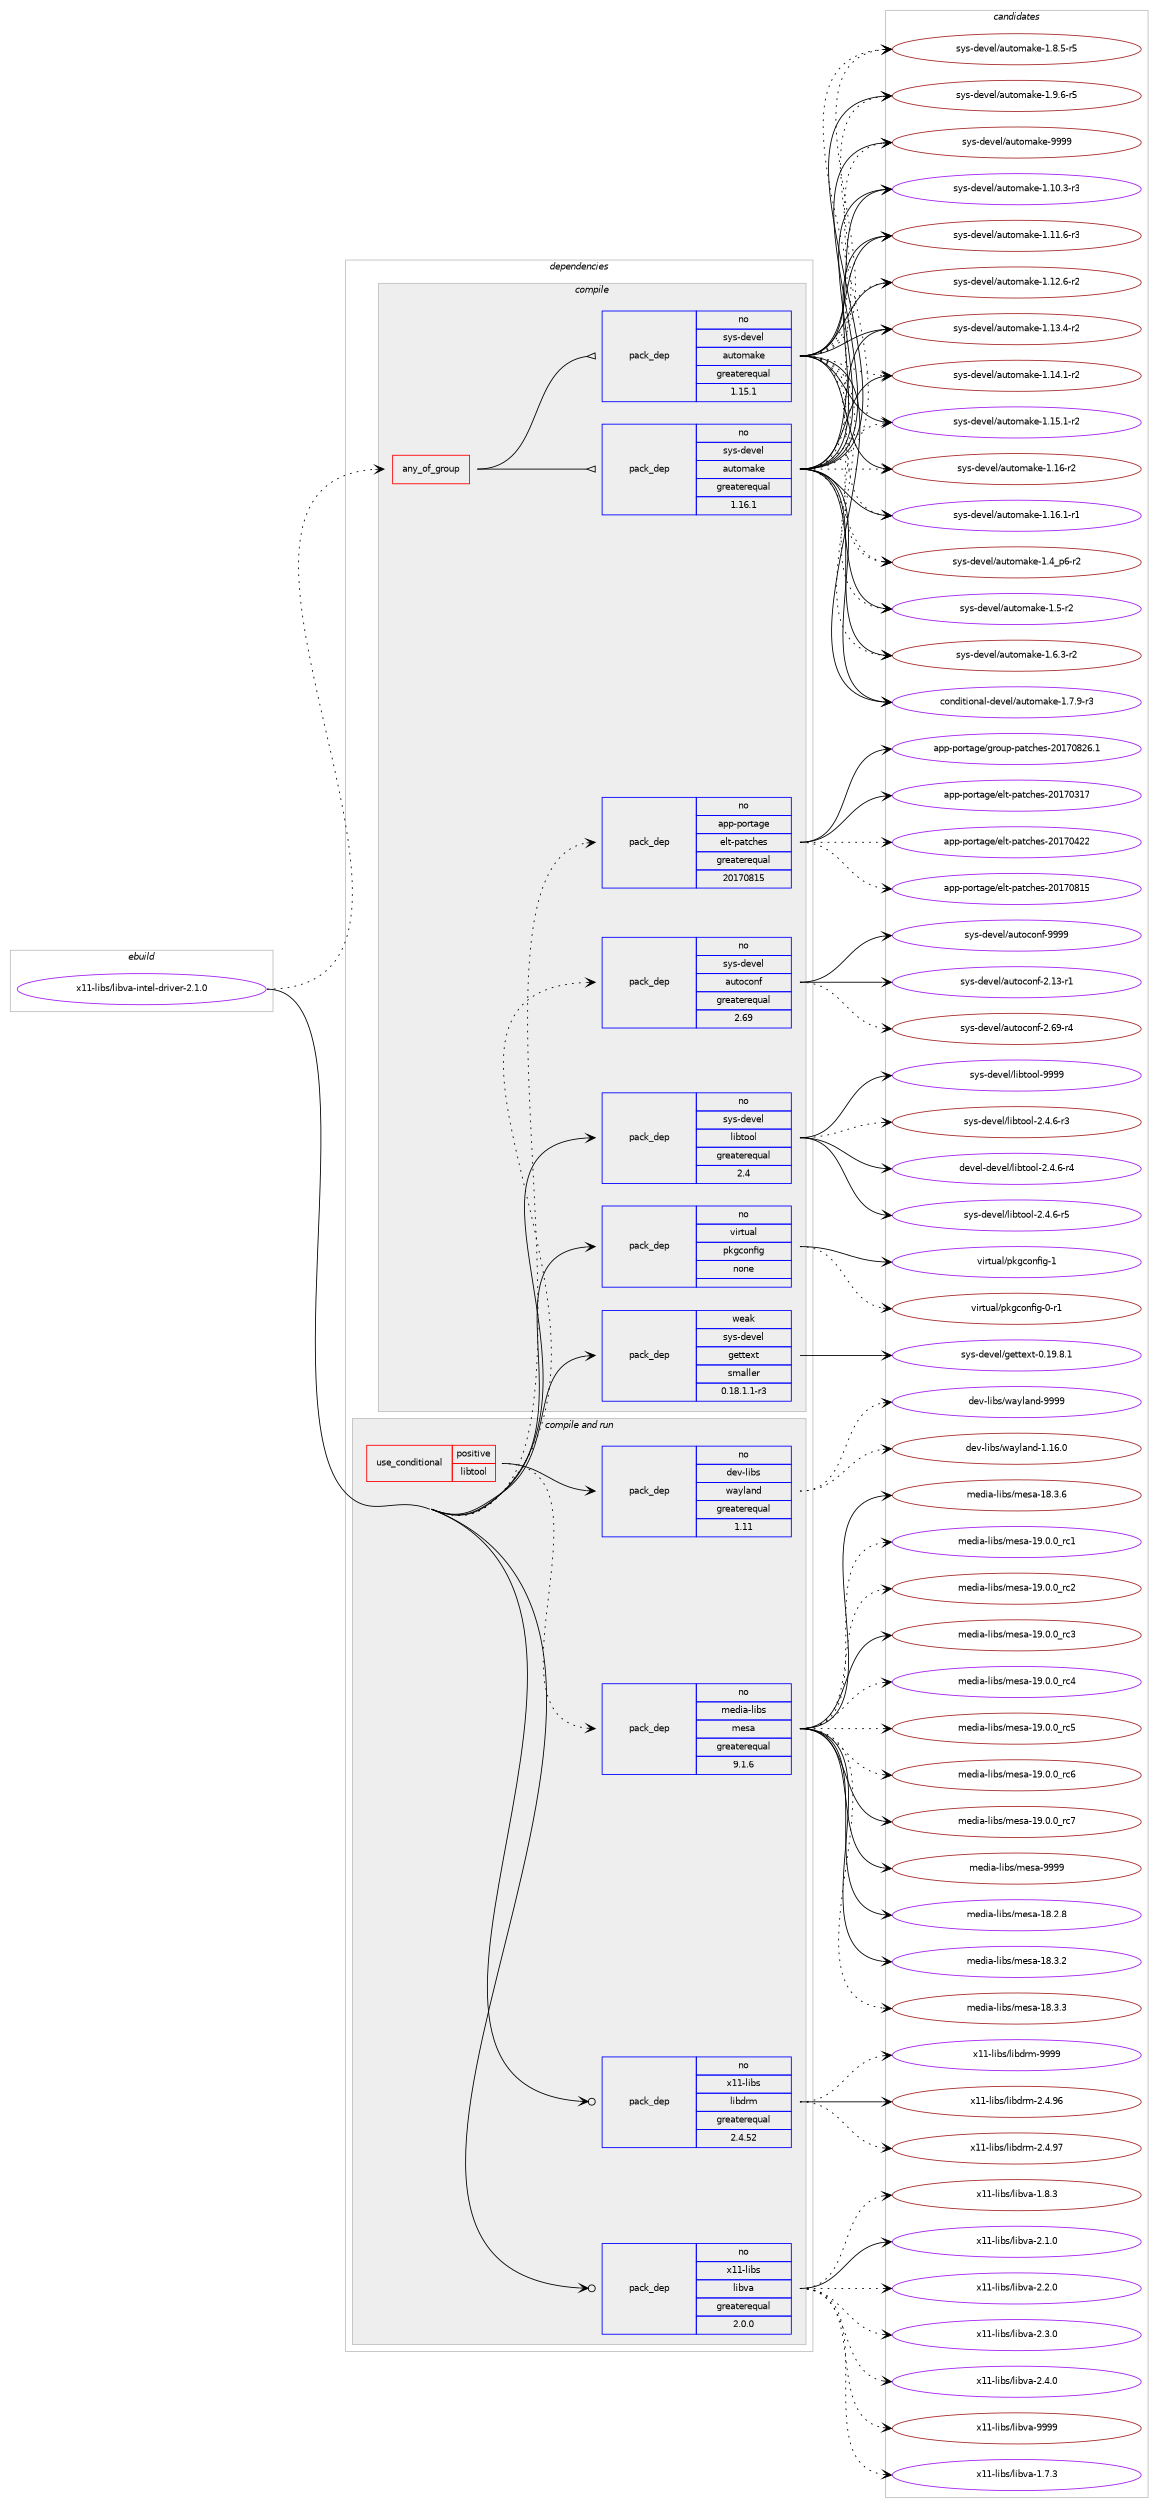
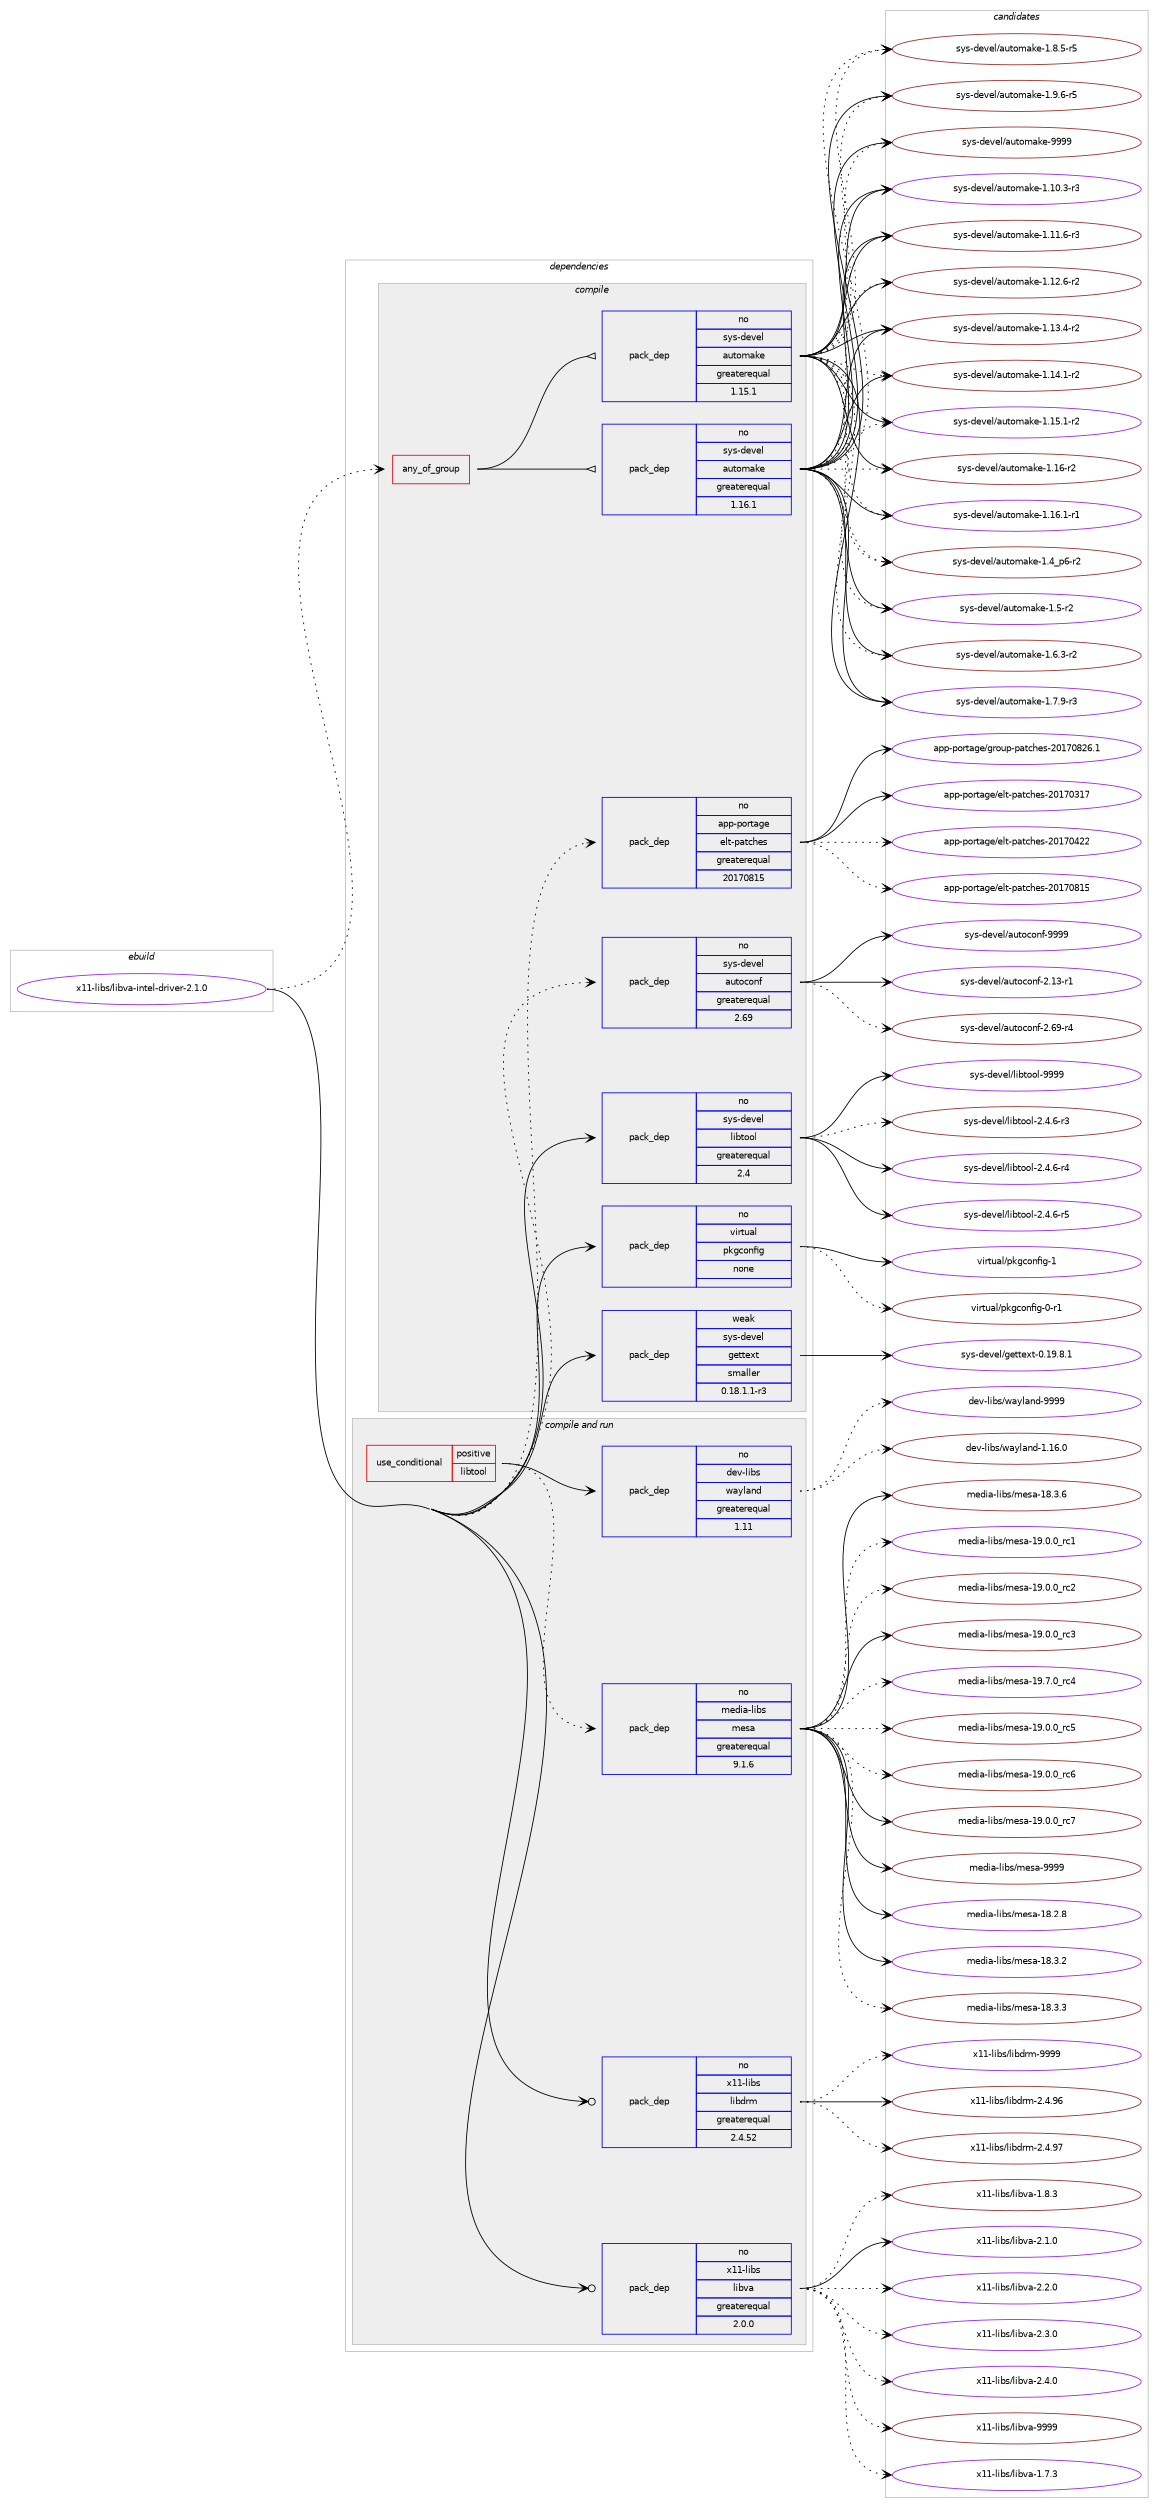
  digraph {
    compound=true
    concentrate=true
    fontname=Helvetica
    fontsize=10
    newrank=true
    rankdir=LR
    ranksep=1.5
    node [color=purple fontname=Helvetica fontsize=10]
    edge [arrowhead=vee headport=w style=solid tailport=e weight=100]
    n1 [label="x11-libs/libva-intel-driver-2.1.0" width=4]
    n2 [color=blue label=<<TABLE BORDER="0" CELLBORDER="1" CELLSPACING="0" CELLPADDING="4" WIDTH="220"><TR><TD ROWSPAN="6" CELLPADDING="30">pack_dep</TD></TR><TR><TD WIDTH="110">no</TD></TR><TR><TD>sys-devel</TD></TR><TR><TD>automake</TD></TR><TR><TD>greaterequal</TD></TR><TR><TD>1.16.1</TD></TR></TABLE>> shape=none]
    n3 [color=blue label=<<TABLE BORDER="0" CELLBORDER="1" CELLSPACING="0" CELLPADDING="4" WIDTH="220"><TR><TD ROWSPAN="6" CELLPADDING="30">pack_dep</TD></TR><TR><TD WIDTH="110">no</TD></TR><TR><TD>sys-devel</TD></TR><TR><TD>automake</TD></TR><TR><TD>greaterequal</TD></TR><TR><TD>1.15.1</TD></TR></TABLE>> shape=none]
    n4 [color=red label=<<TABLE BORDER="0" CELLBORDER="1" CELLSPACING="0" CELLPADDING="4"><TR><TD CELLPADDING="10">any_of_group</TD></TR></TABLE>> shape=none]
    n5 [color=blue label=<<TABLE BORDER="0" CELLBORDER="1" CELLSPACING="0" CELLPADDING="4" WIDTH="220"><TR><TD ROWSPAN="6" CELLPADDING="30">pack_dep</TD></TR><TR><TD WIDTH="110">no</TD></TR><TR><TD>app-portage</TD></TR><TR><TD>elt-patches</TD></TR><TR><TD>greaterequal</TD></TR><TR><TD>20170815</TD></TR></TABLE>> shape=none]
    n6 [color=blue label=<<TABLE BORDER="0" CELLBORDER="1" CELLSPACING="0" CELLPADDING="4" WIDTH="220"><TR><TD ROWSPAN="6" CELLPADDING="30">pack_dep</TD></TR><TR><TD WIDTH="110">no</TD></TR><TR><TD>sys-devel</TD></TR><TR><TD>autoconf</TD></TR><TR><TD>greaterequal</TD></TR><TR><TD>2.69</TD></TR></TABLE>> shape=none]
    n7 [color=blue label=<<TABLE BORDER="0" CELLBORDER="1" CELLSPACING="0" CELLPADDING="4" WIDTH="220"><TR><TD ROWSPAN="6" CELLPADDING="30">pack_dep</TD></TR><TR><TD WIDTH="110">no</TD></TR><TR><TD>sys-devel</TD></TR><TR><TD>libtool</TD></TR><TR><TD>greaterequal</TD></TR><TR><TD>2.4</TD></TR></TABLE>> shape=none]
    n8 [color=blue label=<<TABLE BORDER="0" CELLBORDER="1" CELLSPACING="0" CELLPADDING="4" WIDTH="220"><TR><TD ROWSPAN="6" CELLPADDING="30">pack_dep</TD></TR><TR><TD WIDTH="110">no</TD></TR><TR><TD>virtual</TD></TR><TR><TD>pkgconfig</TD></TR><TR><TD>none</TD></TR><TR><TD></TD></TR></TABLE>> shape=none]
    n9 [color=blue label=<<TABLE BORDER="0" CELLBORDER="1" CELLSPACING="0" CELLPADDING="4" WIDTH="220"><TR><TD ROWSPAN="6" CELLPADDING="30">pack_dep</TD></TR><TR><TD WIDTH="110">weak</TD></TR><TR><TD>sys-devel</TD></TR><TR><TD>gettext</TD></TR><TR><TD>smaller</TD></TR><TR><TD>0.18.1.1-r3</TD></TR></TABLE>> shape=none]
    n10 [color=blue label=<<TABLE BORDER="0" CELLBORDER="1" CELLSPACING="0" CELLPADDING="4" WIDTH="220"><TR><TD ROWSPAN="6" CELLPADDING="30">pack_dep</TD></TR><TR><TD WIDTH="110">no</TD></TR><TR><TD>media-libs</TD></TR><TR><TD>mesa</TD></TR><TR><TD>greaterequal</TD></TR><TR><TD>9.1.6</TD></TR></TABLE>> shape=none]
    n11 [color=blue label=<<TABLE BORDER="0" CELLBORDER="1" CELLSPACING="0" CELLPADDING="4" WIDTH="220"><TR><TD ROWSPAN="6" CELLPADDING="30">pack_dep</TD></TR><TR><TD WIDTH="110">no</TD></TR><TR><TD>dev-libs</TD></TR><TR><TD>wayland</TD></TR><TR><TD>greaterequal</TD></TR><TR><TD>1.11</TD></TR></TABLE>> shape=none]
    n12 [color=red label=<<TABLE BORDER="0" CELLBORDER="1" CELLSPACING="0" CELLPADDING="4"><TR><TD ROWSPAN="3" CELLPADDING="10">use_conditional</TD></TR><TR><TD>positive</TD></TR><TR><TD>libtool</TD></TR></TABLE>> shape=none]
    n13 [color=blue label=<<TABLE BORDER="0" CELLBORDER="1" CELLSPACING="0" CELLPADDING="4" WIDTH="220"><TR><TD ROWSPAN="6" CELLPADDING="30">pack_dep</TD></TR><TR><TD WIDTH="110">no</TD></TR><TR><TD>x11-libs</TD></TR><TR><TD>libdrm</TD></TR><TR><TD>greaterequal</TD></TR><TR><TD>2.4.52</TD></TR></TABLE>> shape=none]
    n14 [color=blue label=<<TABLE BORDER="0" CELLBORDER="1" CELLSPACING="0" CELLPADDING="4" WIDTH="220"><TR><TD ROWSPAN="6" CELLPADDING="30">pack_dep</TD></TR><TR><TD WIDTH="110">no</TD></TR><TR><TD>x11-libs</TD></TR><TR><TD>libva</TD></TR><TR><TD>greaterequal</TD></TR><TR><TD>2.0.0</TD></TR></TABLE>> shape=none]
    n15 [label="sys-devel/automake-1.10.3-r3" width=4]
    n16 [color=brown label="sys-devel/automake-1.11.6-r3" width=4]
    n17 [color=brown label="sys-devel/automake-1.12.6-r2" width=4]
    n18 [color=brown label="sys-devel/automake-1.13.4-r2" width=4]
    n19 [color=brown label="sys-devel/automake-1.14.1-r2" width=4]
    n20 [label="sys-devel/automake-1.15.1-r2" width=4]
    n21 [color=brown label="sys-devel/automake-1.16-r2" width=4]
    n22 [label="sys-devel/automake-1.16.1-r1" width=4]
    n23 [color=brown label="sys-devel/automake-1.4_p6-r2" width=4]
    n24 [label="sys-devel/automake-1.5-r2" width=4]
    n25 [color=brown label="sys-devel/automake-1.6.3-r2" width=4]
-   n26 [label="conditional-devel/automake-1.7.9-r3" width=4]
+   n26 [label="sys-devel/automake-1.7.9-r3" width=4]
    n27 [color=brown label="sys-devel/automake-1.8.5-r5" width=4]
    n28 [color=brown label="sys-devel/automake-1.9.6-r5" width=4]
    n29 [color=brown label="sys-devel/automake-9999" width=4]
    n30 [label="app-portage/elt-patches-20170317" width=4]
    n31 [label="app-portage/elt-patches-20170422" width=4]
    n32 [label="app-portage/elt-patches-20170815" width=4]
    n33 [label="app-portage/group-patches-20170826.1" width=4]
    n34 [label="sys-devel/autoconf-2.13-r1" width=4]
    n35 [color=brown label="sys-devel/autoconf-2.69-r4" width=4]
    n36 [label="sys-devel/autoconf-9999" width=4]
    n37 [color=brown label="sys-devel/libtool-2.4.6-r3" width=4]
-   n38 [label="devel-devel/libtool-2.4.6-r4" width=4]
+   n38 [label="sys-devel/libtool-2.4.6-r4" width=4]
    n39 [label="sys-devel/libtool-2.4.6-r5" width=4]
    n40 [label="sys-devel/libtool-9999" width=4]
    n41 [color=brown label="virtual/pkgconfig-0-r1" width=4]
    n42 [label="virtual/pkgconfig-1" width=4]
    n43 [label="sys-devel/gettext-0.19.8.1" width=4]
    n44 [label="media-libs/mesa-18.2.8" width=4]
    n45 [label="media-libs/mesa-18.3.2" width=4]
    n46 [color=brown label="media-libs/mesa-18.3.3" width=4]
    n47 [color=brown label="media-libs/mesa-18.3.6" width=4]
    n48 [label="media-libs/mesa-19.0.0_rc1" width=4]
    n49 [color=brown label="media-libs/mesa-19.0.0_rc2" width=4]
    n50 [color=brown label="media-libs/mesa-19.0.0_rc3" width=4]
-   n51 [label="media-libs/mesa-19.0.0_rc4" width=4]
+   n51 [label="media-libs/mesa-19.7.0_rc4" width=4]
    n52 [color=brown label="media-libs/mesa-19.0.0_rc5" width=4]
    n53 [color=brown label="media-libs/mesa-19.0.0_rc6" width=4]
    n54 [color=brown label="media-libs/mesa-19.0.0_rc7" width=4]
    n55 [color=brown label="media-libs/mesa-9999" width=4]
    n56 [color=brown label="dev-libs/wayland-1.16.0" width=4]
    n57 [label="dev-libs/wayland-9999" width=4]
    n58 [color=brown label="x11-libs/libdrm-2.4.96" width=4]
    n59 [color=brown label="x11-libs/libdrm-2.4.97" width=4]
    n60 [label="x11-libs/libdrm-9999" width=4]
    n61 [label="x11-libs/libva-1.7.3" width=4]
    n62 [color=brown label="x11-libs/libva-1.8.3" width=4]
    n63 [label="x11-libs/libva-2.1.0" width=4]
    n64 [label="x11-libs/libva-2.2.0" width=4]
    n65 [label="x11-libs/libva-2.3.0" width=4]
    n66 [label="x11-libs/libva-2.4.0" width=4]
    n67 [color=brown label="x11-libs/libva-9999" width=4]
    subgraph cluster_1 {
      color=gray
      label=<<i>ebuild</i>>
      rank=same
      n1
    }
    subgraph cluster_2 {
      color=gray
      label=<<i>dependencies</i>>
      subgraph cluster_3 {
        color=gray
        fillcolor="#eeeeee"
        label=<<i>compile</i>>
        style=filled
        subgraph sub_4 {
          color=gray
          fillcolor="#eeeeee"
          label=<<i>compile</i>>
          style=filled
          n4
          subgraph sub_5 {
            color=gray
            fillcolor="#eeeeee"
            label=<<i>compile</i>>
            style=filled
            n2
          }
          subgraph sub_6 {
            color=gray
            fillcolor="#eeeeee"
            label=<<i>compile</i>>
            style=filled
            n3
          }
        }
        subgraph sub_7 {
          color=gray
          fillcolor="#eeeeee"
          label=<<i>compile</i>>
          style=filled
          n5
        }
        subgraph sub_8 {
          color=gray
          fillcolor="#eeeeee"
          label=<<i>compile</i>>
          style=filled
          n6
        }
        subgraph sub_9 {
          color=gray
          fillcolor="#eeeeee"
          label=<<i>compile</i>>
          style=filled
          n7
        }
        subgraph sub_10 {
          color=gray
          fillcolor="#eeeeee"
          label=<<i>compile</i>>
          style=filled
          n8
        }
        subgraph sub_11 {
          color=gray
          fillcolor="#eeeeee"
          label=<<i>compile</i>>
          style=filled
          n9
        }
      }
      subgraph cluster_12 {
        color=gray
        fillcolor="#eeeeee"
        label=<<i>compile and run</i>>
        style=filled
        subgraph sub_13 {
          color=gray
          fillcolor="#eeeeee"
          label=<<i>compile and run</i>>
          style=filled
          n12
          subgraph sub_14 {
            color=gray
            fillcolor="#eeeeee"
            label=<<i>compile and run</i>>
            style=filled
            n10
          }
          subgraph sub_15 {
            color=gray
            fillcolor="#eeeeee"
            label=<<i>compile and run</i>>
            style=filled
            n11
          }
        }
        subgraph sub_16 {
          color=gray
          fillcolor="#eeeeee"
          label=<<i>compile and run</i>>
          style=filled
          n13
        }
        subgraph sub_17 {
          color=gray
          fillcolor="#eeeeee"
          label=<<i>compile and run</i>>
          style=filled
          n14
        }
      }
      subgraph cluster_18 {
        color=gray
        fillcolor="#eeeeee"
        label=<<i>run</i>>
        style=filled
      }
    }
    subgraph cluster_19 {
      color=gray
      label=<<i>candidates</i>>
      rank=same
      subgraph sub_20 {
        color=black
        label=<<i>candidates</i>>
        nodesep=1
        rank=same
        n15
        n16
        n17
        n18
        n19
        n20
        n21
        n22
        n23
        n24
        n25
        n26
        n27
        n28
        n29
      }
      subgraph sub_21 {
        color=black
        label=<<i>candidates</i>>
        nodesep=1
        rank=same
        n15
        n16
        n17
        n18
        n19
        n20
        n21
        n22
        n23
        n24
        n25
        n26
        n27
        n28
        n29
      }
      subgraph sub_22 {
        color=black
        label=<<i>candidates</i>>
        nodesep=1
        rank=same
        n30
        n31
        n32
        n33
      }
      subgraph sub_23 {
        color=black
        label=<<i>candidates</i>>
        nodesep=1
        rank=same
        n34
        n35
        n36
      }
      subgraph sub_24 {
        color=black
        label=<<i>candidates</i>>
        nodesep=1
        rank=same
        n37
        n38
        n39
        n40
      }
      subgraph sub_25 {
        color=black
        label=<<i>candidates</i>>
        nodesep=1
        rank=same
        n41
        n42
      }
      subgraph sub_26 {
        color=black
        label=<<i>candidates</i>>
        nodesep=1
        rank=same
        n43
      }
      subgraph sub_27 {
        color=black
        label=<<i>candidates</i>>
        nodesep=1
        rank=same
        n44
        n45
        n46
        n47
        n48
        n49
        n50
        n51
        n52
        n53
        n54
        n55
      }
      subgraph sub_28 {
        color=black
        label=<<i>candidates</i>>
        nodesep=1
        rank=same
        n56
        n57
      }
      subgraph sub_29 {
        color=black
        label=<<i>candidates</i>>
        nodesep=1
        rank=same
        n58
        n59
        n60
      }
      subgraph sub_30 {
        color=black
        label=<<i>candidates</i>>
        nodesep=1
        rank=same
        n61
        n62
        n63
        n64
        n65
        n66
        n67
      }
    }
    n1 -> n4 [style=dotted weight=20]
    n1 -> n5 [style=dotted weight=20]
    n1 -> n6 [style=dotted weight=20]
    n1 -> n7 [weight=20]
    n1 -> n8 [weight=20]
    n1 -> n9 [weight=20]
    n1 -> n13 [arrowhead=odotvee weight=20]
    n1 -> n14 [arrowhead=odotvee weight=20]
    n2 -> n15
    n2 -> n16
    n2 -> n17 [style=dotted]
    n2 -> n18
    n2 -> n19
    n2 -> n20 [style=dotted]
    n2 -> n21 [style=dotted]
    n2 -> n22
    n2 -> n23 [style=dotted]
    n2 -> n24
    n2 -> n25
    n2 -> n26
    n2 -> n27 [style=dotted]
    n2 -> n28
    n2 -> n29
    n3 -> n15
    n3 -> n16
    n3 -> n17
    n3 -> n18
    n3 -> n19 [style=dotted]
    n3 -> n20
    n3 -> n21
    n3 -> n22 [style=dotted]
    n3 -> n23 [style=dotted]
    n3 -> n24 [style=dotted]
    n3 -> n25 [style=dotted]
    n3 -> n26
    n3 -> n27 [style=dotted]
    n3 -> n28 [style=dotted]
    n3 -> n29 [style=dotted]
    n4 -> n2 [arrowhead=oinv weight=20]
    n4 -> n3 [arrowhead=oinv weight=20]
    n5 -> n30
    n5 -> n31 [style=dotted]
    n5 -> n32 [style=dotted]
    n5 -> n33
    n6 -> n34
    n6 -> n35 [style=dotted]
    n6 -> n36
    n7 -> n37 [style=dotted]
    n7 -> n38
    n7 -> n39
    n7 -> n40
    n8 -> n41 [style=dotted]
    n8 -> n42
    n9 -> n43
    n10 -> n44
    n10 -> n45
    n10 -> n46 [style=dotted]
    n10 -> n47
    n10 -> n48 [style=dotted]
    n10 -> n49 [style=dotted]
    n10 -> n50
    n10 -> n51 [style=dotted]
    n10 -> n52 [style=dotted]
    n10 -> n53 [style=dotted]
    n10 -> n54
    n10 -> n55
    n11 -> n56 [style=dotted]
    n11 -> n57 [style=dotted]
    n12 -> n10 [style=dotted weight=20]
    n12 -> n11 [weight=20]
    n13 -> n58
    n13 -> n59 [style=dotted]
    n13 -> n60 [style=dotted]
    n14 -> n61 [style=dotted]
    n14 -> n62 [style=dotted]
    n14 -> n63
    n14 -> n64 [style=dotted]
    n14 -> n65 [style=dotted]
    n14 -> n66 [style=dotted]
    n14 -> n67 [style=dotted]
  }
